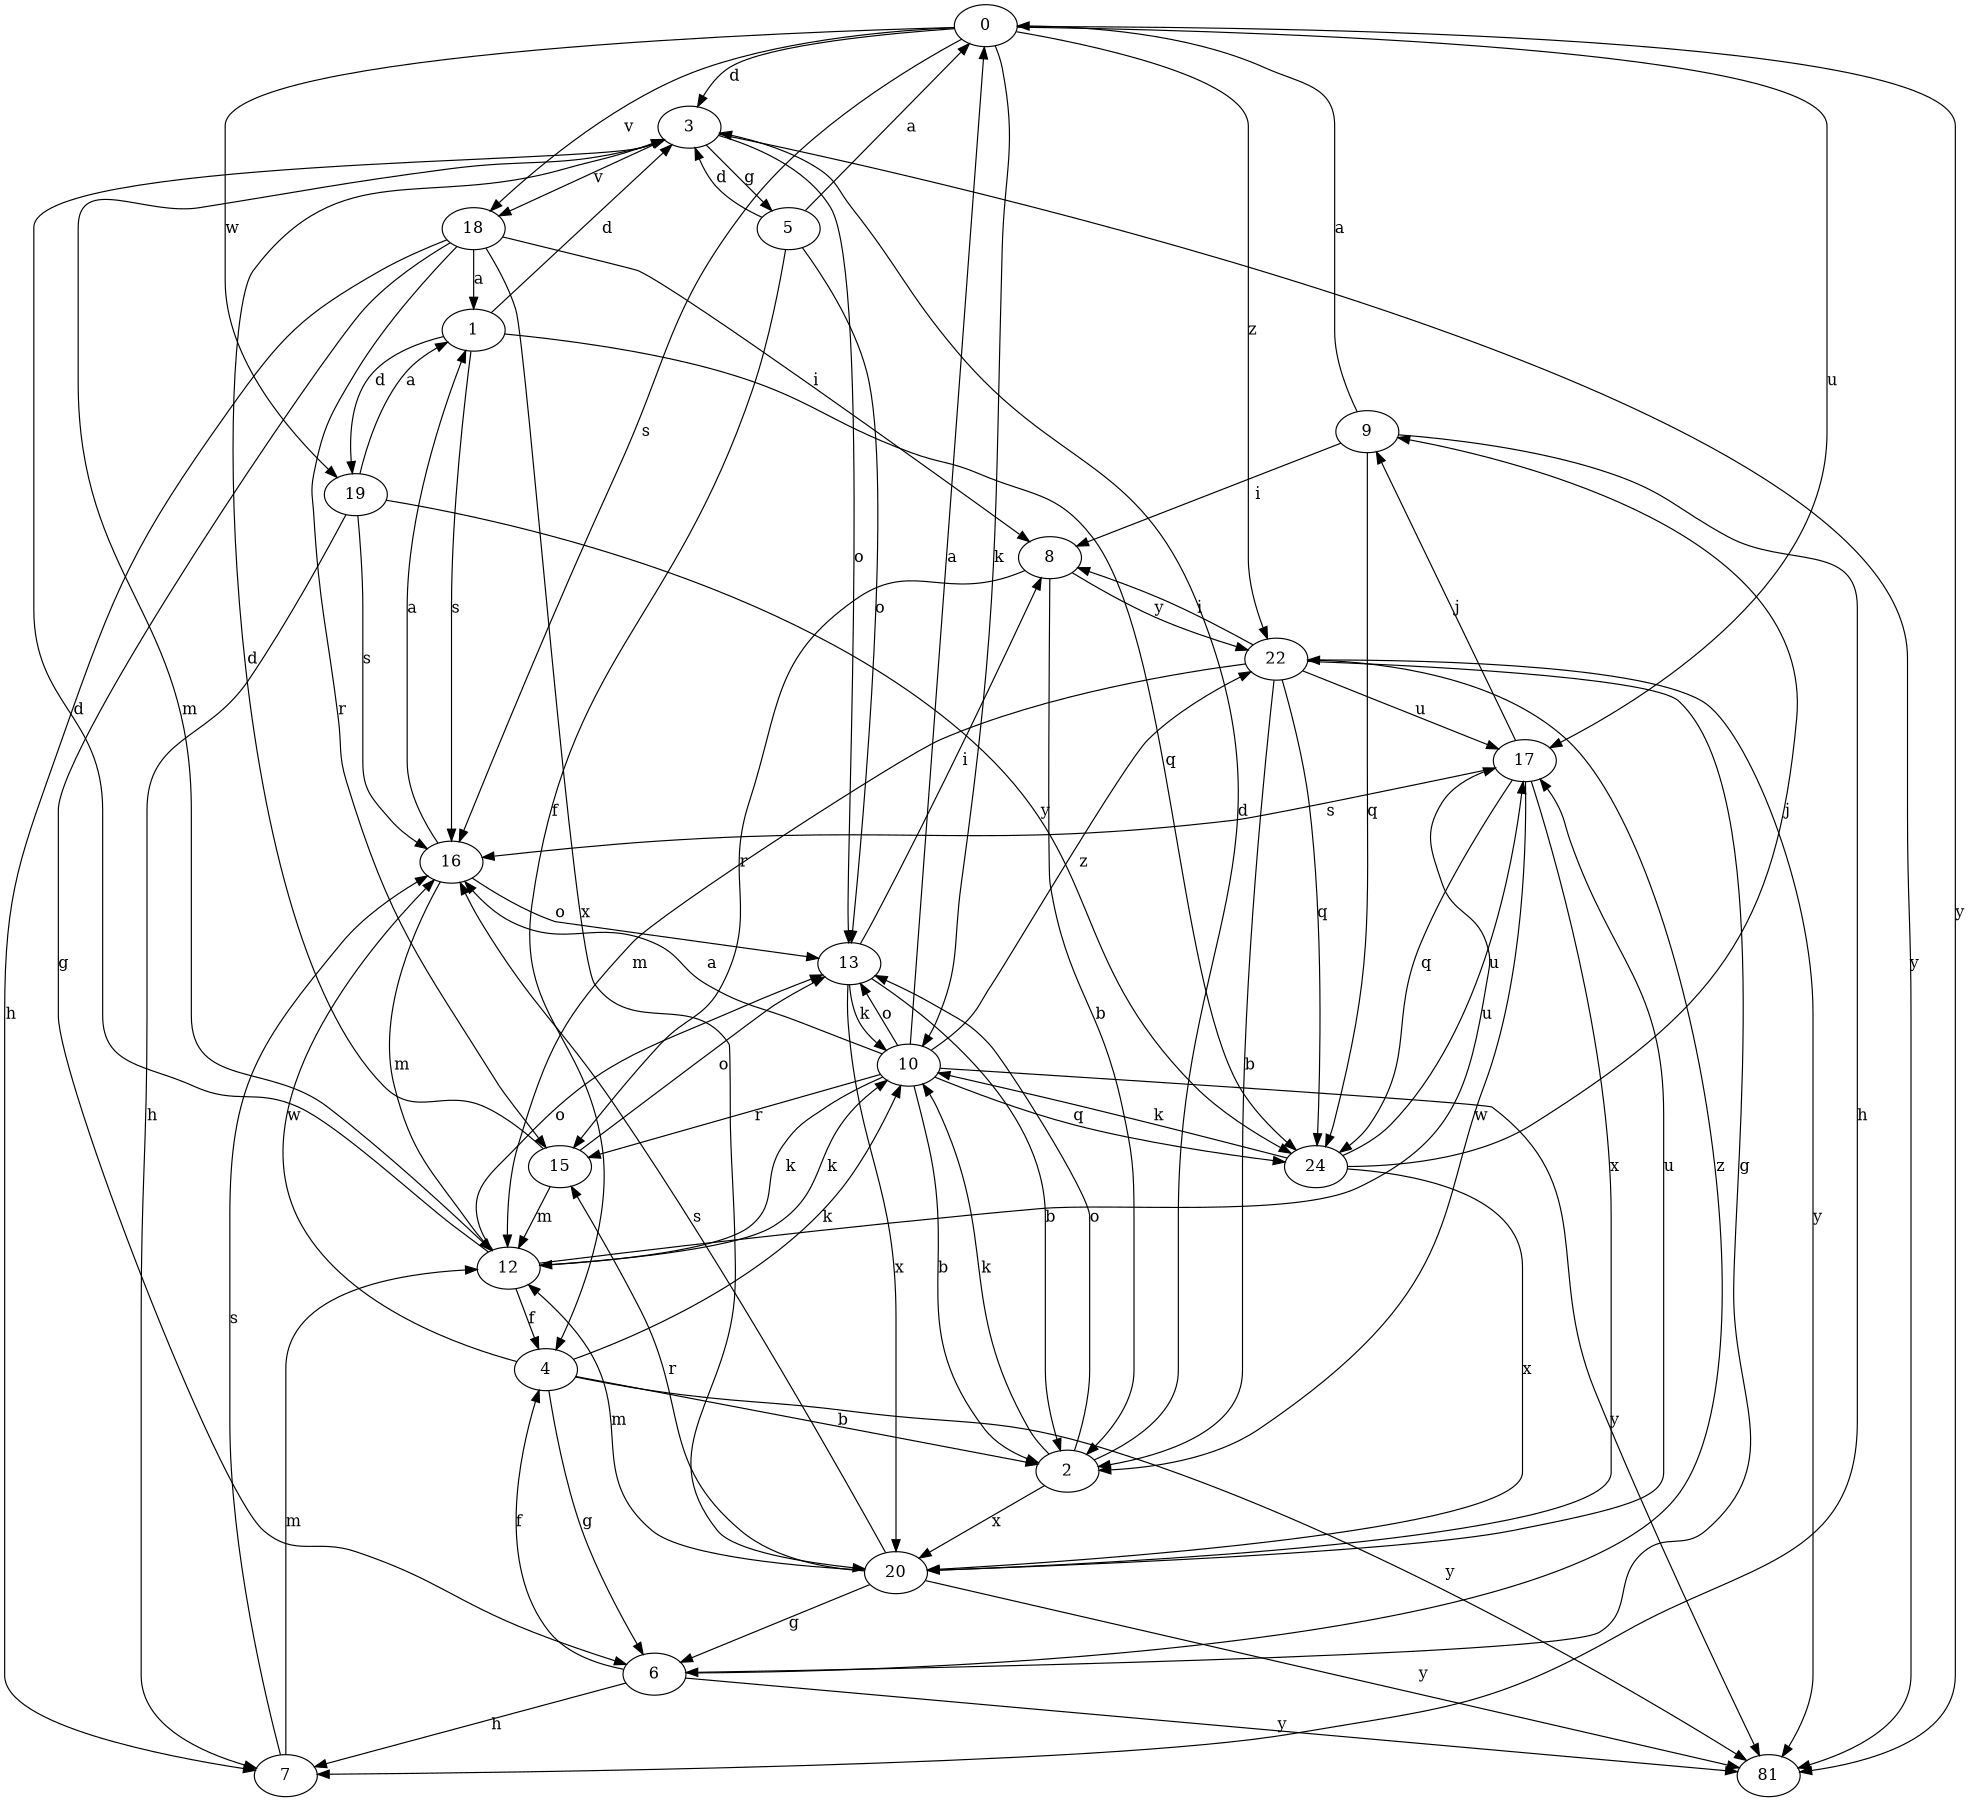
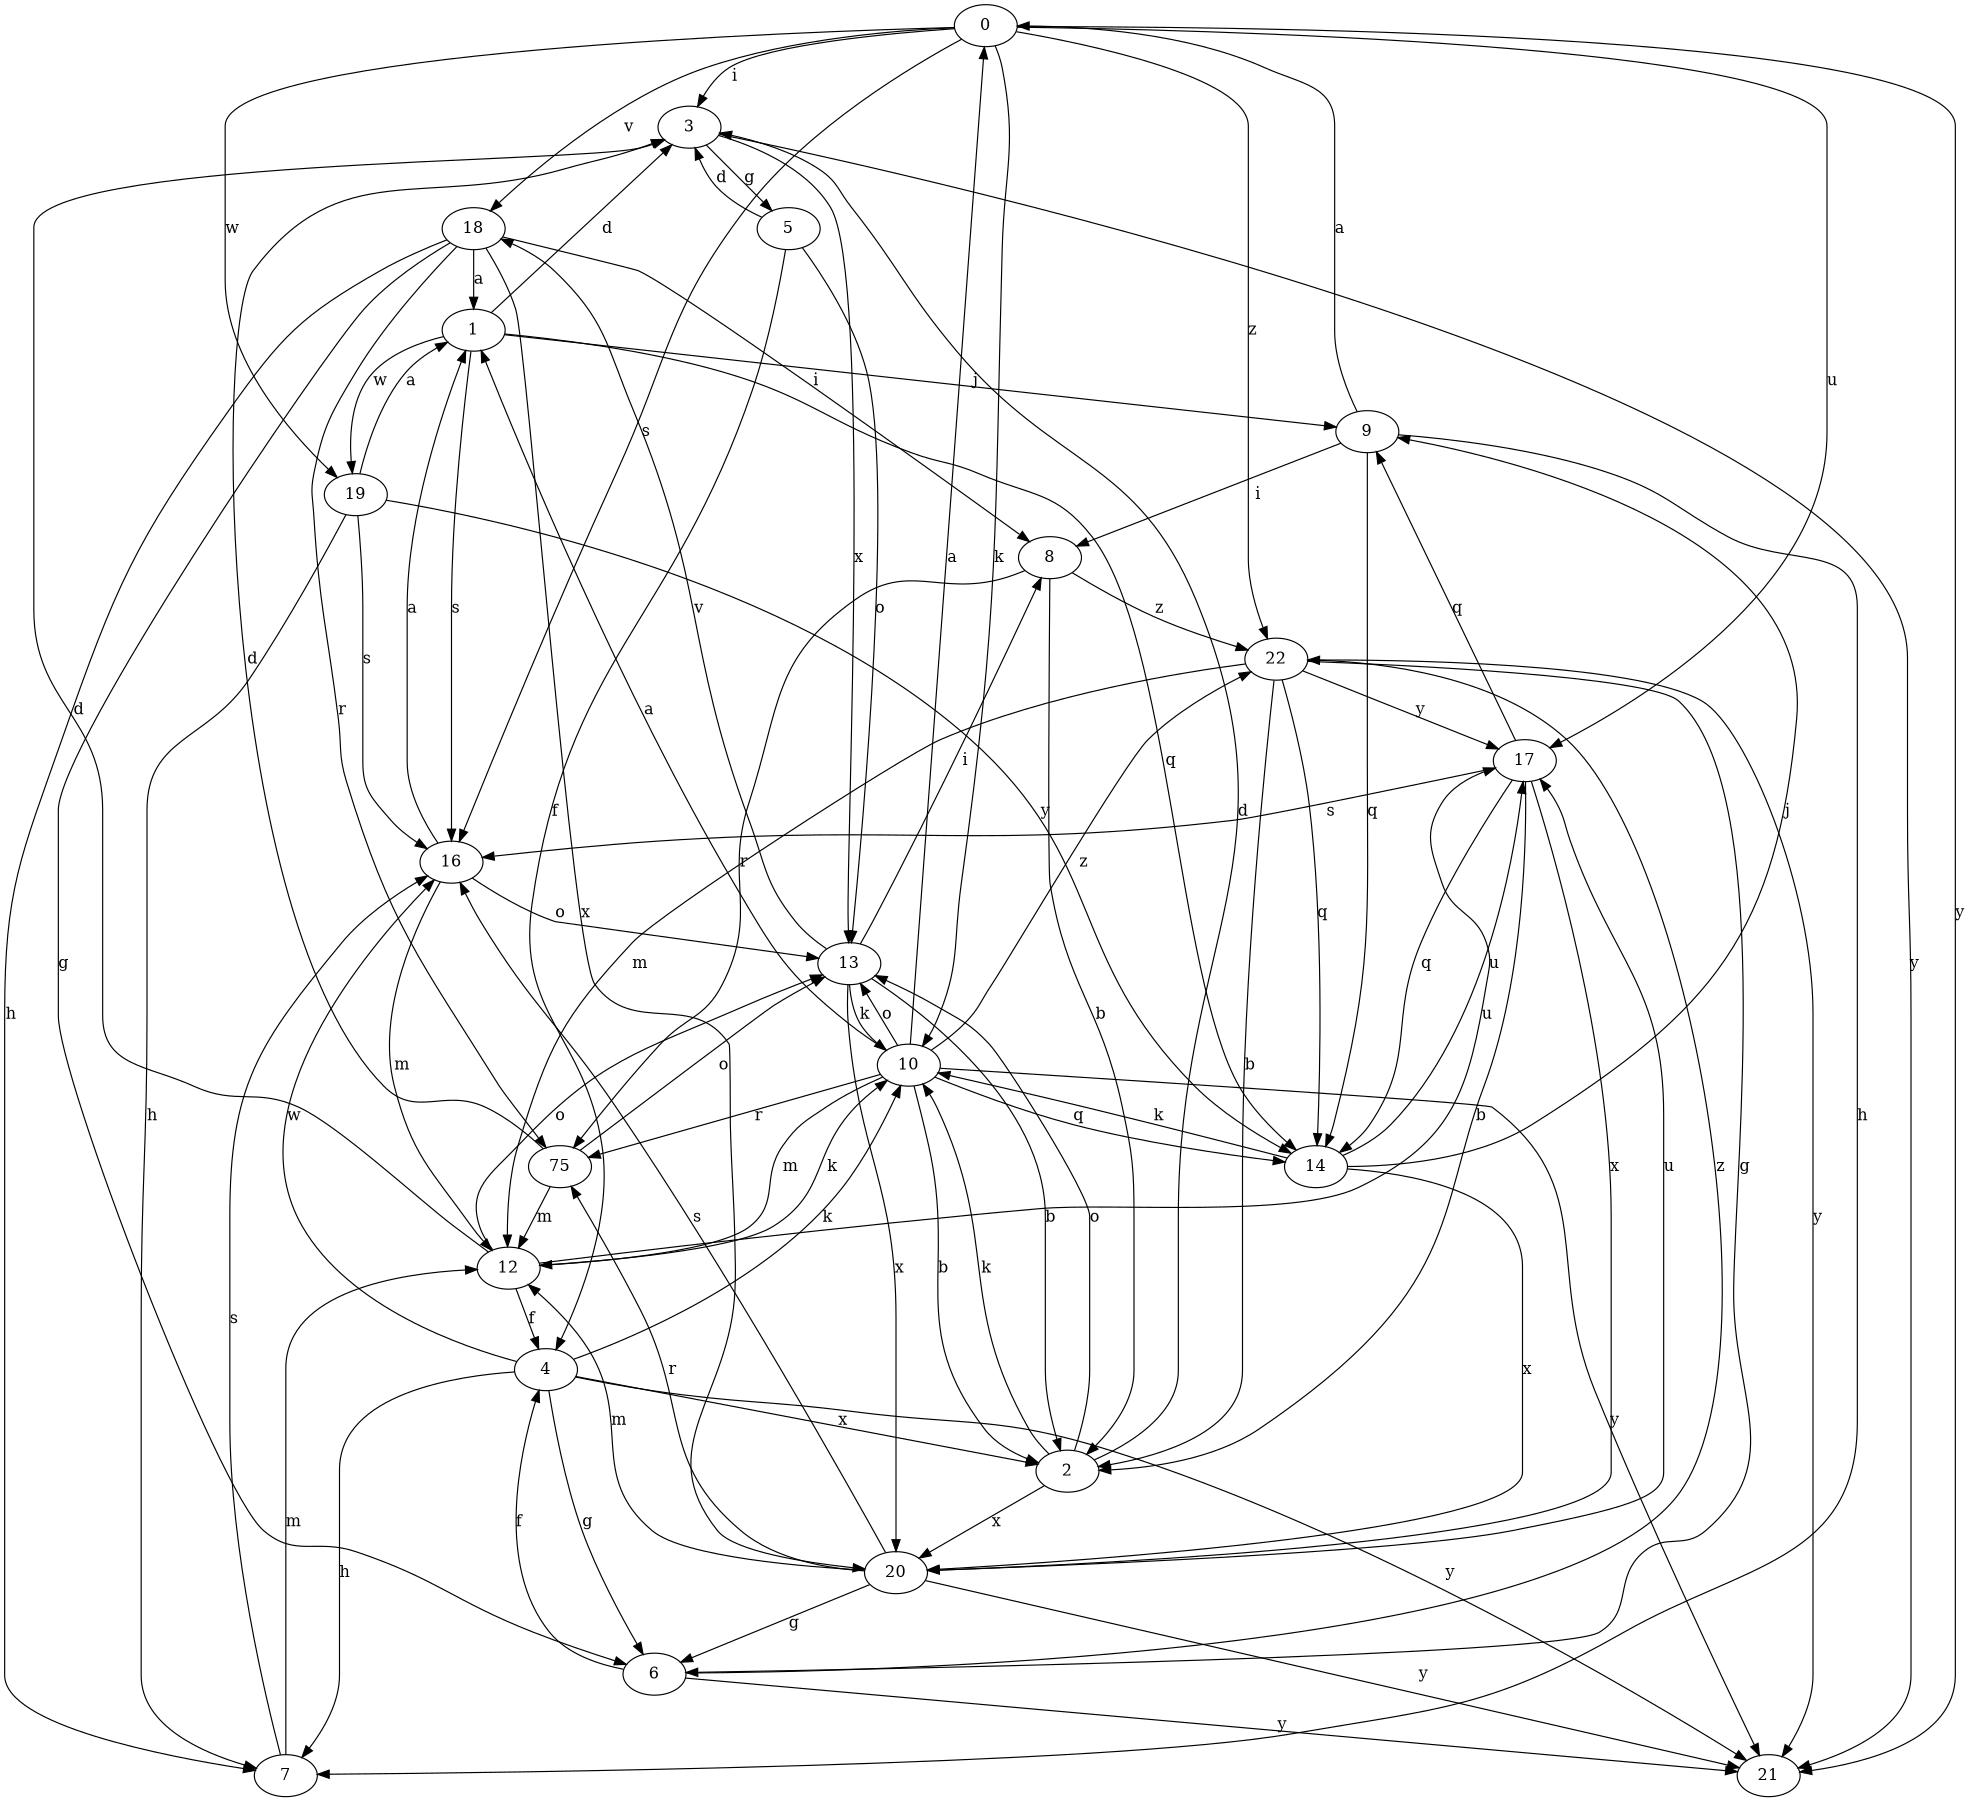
  strict digraph {
    0
    3
    10
    16
    17
    18
    19
-   21 [label=81]
+   21
    22
    13
    5
    12
    1
-   14 [label=24]
+   14
    2
-   15
+   15 [label=75]
    9
    20
    6
    7
    8
    4
-   0 -> 3 [label=d]
+   0 -> 3 [label=i]
    0 -> 10 [label=k]
    0 -> 16 [label=s]
    0 -> 17 [label=u]
    0 -> 18 [label=v]
    0 -> 19 [label=w]
    0 -> 21 [label=y]
    0 -> 22 [label=z]
    3 -> 21 [label=y]
-   3 -> 13 [label=o]
+   3 -> 13 [label=x]
    3 -> 5 [label=g]
-   3 -> 12 [label=m]
    10 -> 0 [label=a]
    10 -> 21 [label=y]
    10 -> 22 [label=z]
    10 -> 13 [label=o]
-   10 -> 12 [label=k]
-   10 -> 16 [label=a]
+   10 -> 12 [label=m]
+   10 -> 1 [label=a]
    10 -> 14 [label=q]
    10 -> 2 [label=b]
    10 -> 15 [label=r]
    16 -> 13 [label=o]
    16 -> 12 [label=m]
    16 -> 1 [label=a]
    17 -> 16 [label=s]
    17 -> 14 [label=q]
-   17 -> 2 [label=w]
-   17 -> 9 [label=j]
+   17 -> 2 [label=b]
+   17 -> 9 [label=q]
    17 -> 20 [label=x]
    18 -> 1 [label=a]
    18 -> 15 [label=r]
    18 -> 20 [label=x]
    18 -> 6 [label=g]
    18 -> 7 [label=h]
    18 -> 8 [label=i]
    19 -> 16 [label=s]
    19 -> 1 [label=a]
    19 -> 14 [label=y]
    19 -> 7 [label=h]
-   22 -> 17 [label=u]
+   22 -> 17 [label=y]
    22 -> 21 [label=y]
    22 -> 12 [label=m]
    22 -> 14 [label=q]
    22 -> 2 [label=b]
    22 -> 6 [label=g]
-   22 -> 8 [label=i]
    13 -> 10 [label=k]
-   3 -> 18 [label=v]
+   13 -> 18 [label=v]
    13 -> 2 [label=b]
    13 -> 20 [label=x]
    13 -> 8 [label=i]
-   5 -> 0 [label=a]
    5 -> 3 [label=d]
    5 -> 13 [label=o]
    5 -> 4 [label=f]
    12 -> 3 [label=d]
    12 -> 10 [label=k]
    12 -> 17 [label=u]
    12 -> 13 [label=o]
    12 -> 4 [label=f]
    1 -> 3 [label=d]
    1 -> 16 [label=s]
-   1 -> 19 [label=d]
+   1 -> 19 [label=w]
    1 -> 14 [label=q]
+   1 -> 9 [label=j]
    14 -> 10 [label=k]
    14 -> 17 [label=u]
    14 -> 9 [label=j]
    14 -> 20 [label=x]
    2 -> 3 [label=d]
    2 -> 10 [label=k]
    2 -> 13 [label=o]
    2 -> 20 [label=x]
    15 -> 3 [label=d]
    15 -> 13 [label=o]
    15 -> 12 [label=m]
    9 -> 0 [label=a]
    9 -> 14 [label=q]
    9 -> 7 [label=h]
    9 -> 8 [label=i]
    20 -> 16 [label=s]
    20 -> 17 [label=u]
    20 -> 21 [label=y]
    20 -> 12 [label=m]
    20 -> 15 [label=r]
    20 -> 6 [label=g]
    6 -> 21 [label=y]
    6 -> 22 [label=z]
-   6 -> 7 [label=h]
+   4 -> 7 [label=h]
    6 -> 4 [label=f]
    7 -> 16 [label=s]
    7 -> 12 [label=m]
-   8 -> 22 [label=y]
+   8 -> 22 [label=z]
    8 -> 2 [label=b]
    8 -> 15 [label=r]
    4 -> 10 [label=k]
    4 -> 16 [label=w]
    4 -> 21 [label=y]
-   4 -> 2 [label=b]
+   4 -> 2 [label=x]
    4 -> 6 [label=g]
  }
